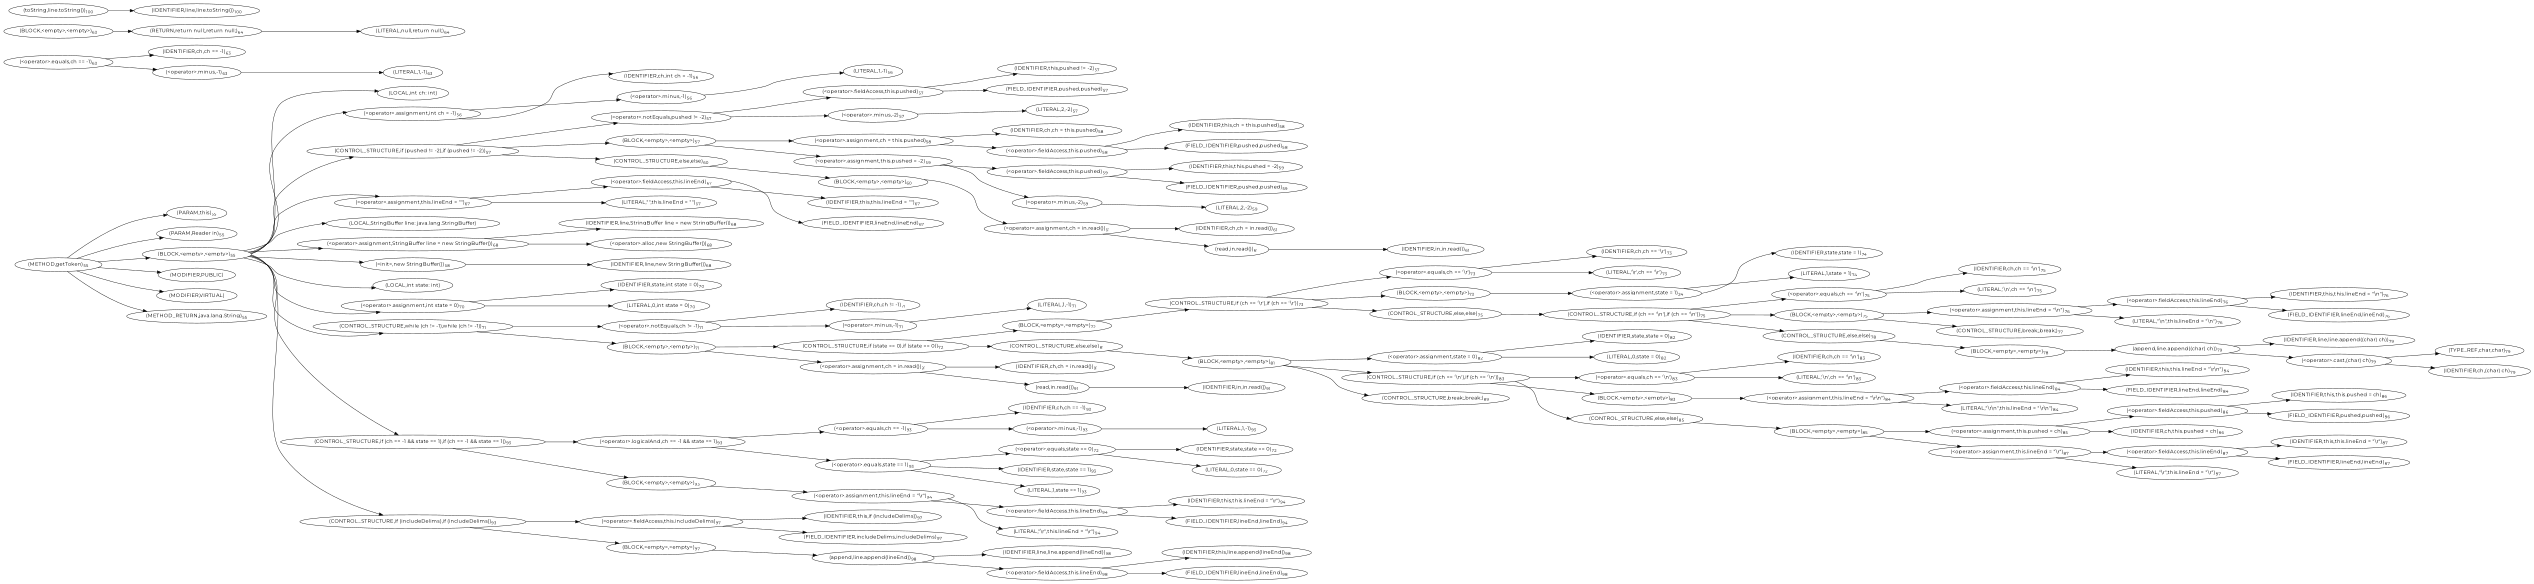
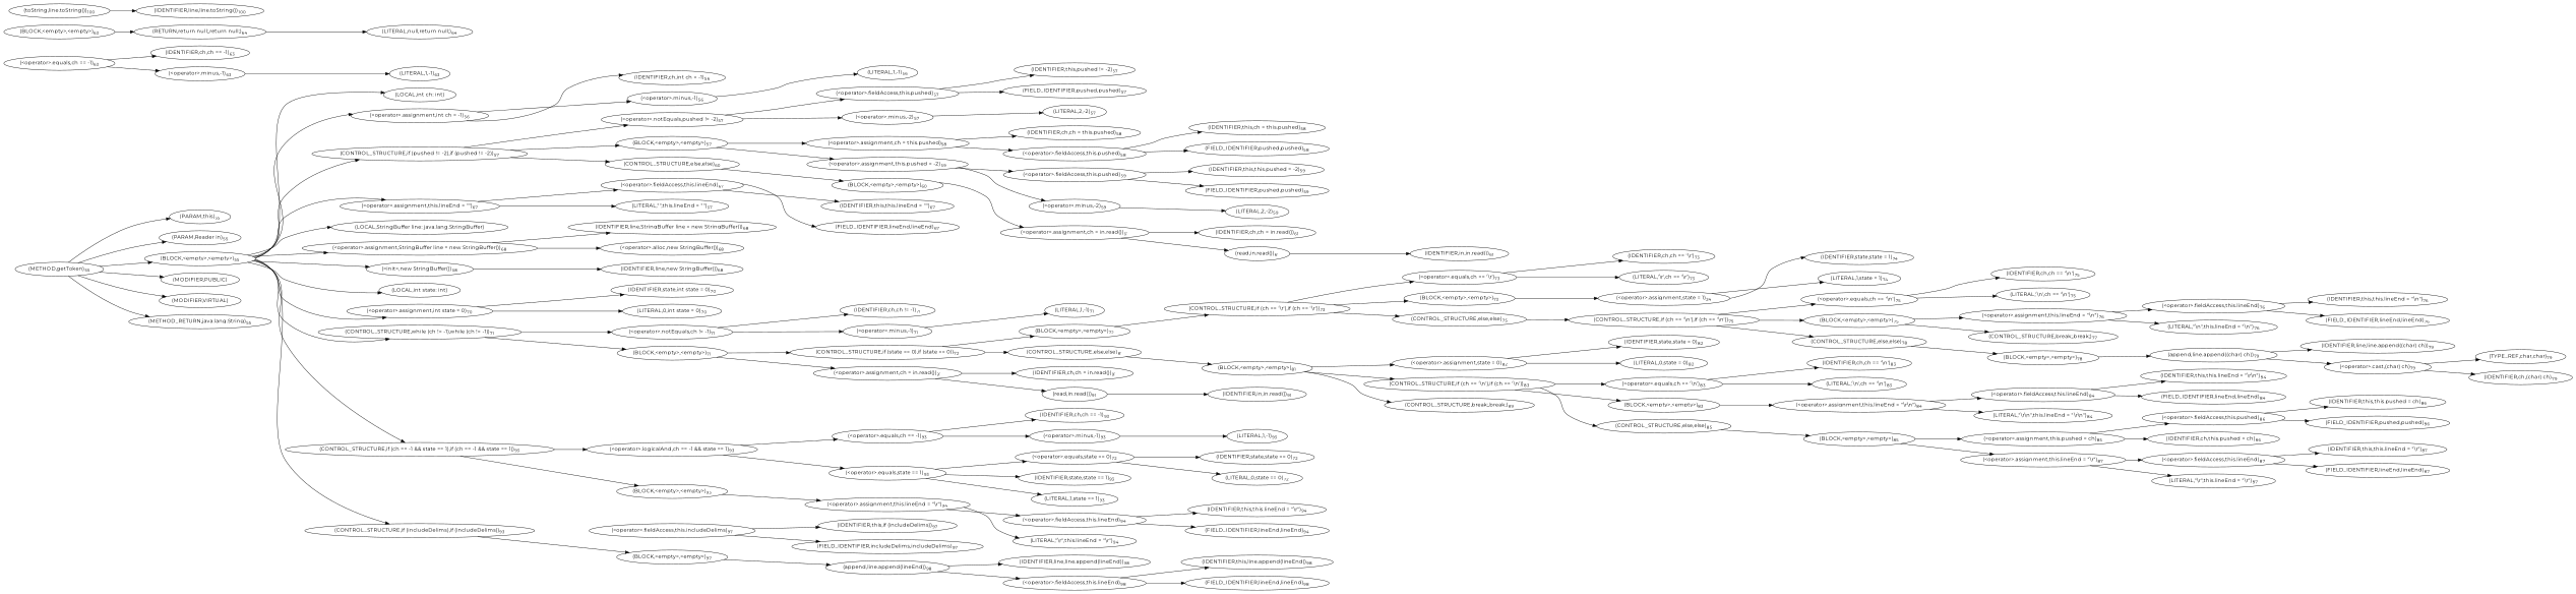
  digraph {
    fontname=Montserrat
    rankdir=LR
    node [fontname=Montserrat]
    edge [fontname=Montserrat]
    n1 [label=<(METHOD,getToken)<SUB>55</SUB>>]
    n2 [label=<(PARAM,this)<SUB>55</SUB>>]
    n3 [label=<(PARAM,Reader in)<SUB>55</SUB>>]
    n4 [label=<(BLOCK,&lt;empty&gt;,&lt;empty&gt;)<SUB>55</SUB>>]
    n5 [label=<(MODIFIER,PUBLIC)>]
    n6 [label=<(MODIFIER,VIRTUAL)>]
    n7 [label=<(METHOD_RETURN,java.lang.String)<SUB>55</SUB>>]
    n8 [label=<(LOCAL,int ch: int)>]
    n9 [label=<(&lt;operator&gt;.assignment,int ch = -1)<SUB>56</SUB>>]
    n10 [label=<(CONTROL_STRUCTURE,if (pushed != -2),if (pushed != -2))<SUB>57</SUB>>]
    n11 [label=<(&lt;operator&gt;.assignment,this.lineEnd = &quot;&quot;)<SUB>67</SUB>>]
    n12 [label=<(LOCAL,StringBuffer line: java.lang.StringBuffer)>]
    n13 [label=<(&lt;operator&gt;.assignment,StringBuffer line = new StringBuffer())<SUB>68</SUB>>]
    n14 [label=<(&lt;init&gt;,new StringBuffer())<SUB>68</SUB>>]
    n15 [label=<(LOCAL,int state: int)>]
    n16 [label=<(&lt;operator&gt;.assignment,int state = 0)<SUB>70</SUB>>]
    n17 [label=<(CONTROL_STRUCTURE,while (ch != -1),while (ch != -1))<SUB>71</SUB>>]
    n18 [label=<(CONTROL_STRUCTURE,if (ch == -1 &amp;&amp; state == 1),if (ch == -1 &amp;&amp; state == 1))<SUB>93</SUB>>]
    n19 [label=<(CONTROL_STRUCTURE,if (includeDelims),if (includeDelims))<SUB>93</SUB>>]
    n20 [label=<(IDENTIFIER,ch,int ch = -1)<SUB>56</SUB>>]
    n21 [label=<(&lt;operator&gt;.minus,-1)<SUB>56</SUB>>]
    n22 [label=<(&lt;operator&gt;.notEquals,pushed != -2)<SUB>57</SUB>>]
    n23 [label=<(BLOCK,&lt;empty&gt;,&lt;empty&gt;)<SUB>57</SUB>>]
    n24 [label=<(CONTROL_STRUCTURE,else,else)<SUB>60</SUB>>]
    n25 [label=<(&lt;operator&gt;.fieldAccess,this.lineEnd)<SUB>67</SUB>>]
    n26 [label=<(LITERAL,&quot;&quot;,this.lineEnd = &quot;&quot;)<SUB>67</SUB>>]
    n27 [label=<(IDENTIFIER,line,StringBuffer line = new StringBuffer())<SUB>68</SUB>>]
    n28 [label=<(&lt;operator&gt;.alloc,new StringBuffer())<SUB>68</SUB>>]
    n29 [label=<(IDENTIFIER,line,new StringBuffer())<SUB>68</SUB>>]
    n30 [label=<(IDENTIFIER,state,int state = 0)<SUB>70</SUB>>]
    n31 [label=<(LITERAL,0,int state = 0)<SUB>70</SUB>>]
    n32 [label=<(&lt;operator&gt;.notEquals,ch != -1)<SUB>71</SUB>>]
    n33 [label=<(BLOCK,&lt;empty&gt;,&lt;empty&gt;)<SUB>71</SUB>>]
    n34 [label=<(&lt;operator&gt;.logicalAnd,ch == -1 &amp;&amp; state == 1)<SUB>93</SUB>>]
    n35 [label=<(BLOCK,&lt;empty&gt;,&lt;empty&gt;)<SUB>93</SUB>>]
    n36 [label=<(&lt;operator&gt;.fieldAccess,this.includeDelims)<SUB>97</SUB>>]
    n37 [label=<(BLOCK,&lt;empty&gt;,&lt;empty&gt;)<SUB>97</SUB>>]
    n38 [label=<(LITERAL,1,-1)<SUB>56</SUB>>]
    n39 [label=<(&lt;operator&gt;.fieldAccess,this.pushed)<SUB>57</SUB>>]
    n40 [label=<(&lt;operator&gt;.minus,-2)<SUB>57</SUB>>]
    n41 [label=<(&lt;operator&gt;.assignment,ch = this.pushed)<SUB>58</SUB>>]
    n42 [label=<(&lt;operator&gt;.assignment,this.pushed = -2)<SUB>59</SUB>>]
    n43 [label=<(BLOCK,&lt;empty&gt;,&lt;empty&gt;)<SUB>60</SUB>>]
    n44 [label=<(IDENTIFIER,this,pushed != -2)<SUB>57</SUB>>]
    n45 [label=<(FIELD_IDENTIFIER,pushed,pushed)<SUB>57</SUB>>]
    n46 [label=<(LITERAL,2,-2)<SUB>57</SUB>>]
    n47 [label=<(IDENTIFIER,ch,ch = this.pushed)<SUB>58</SUB>>]
    n48 [label=<(&lt;operator&gt;.fieldAccess,this.pushed)<SUB>58</SUB>>]
    n49 [label=<(&lt;operator&gt;.fieldAccess,this.pushed)<SUB>59</SUB>>]
    n50 [label=<(&lt;operator&gt;.minus,-2)<SUB>59</SUB>>]
    n51 [label=<(IDENTIFIER,this,ch = this.pushed)<SUB>58</SUB>>]
    n52 [label=<(FIELD_IDENTIFIER,pushed,pushed)<SUB>58</SUB>>]
    n53 [label=<(IDENTIFIER,this,this.pushed = -2)<SUB>59</SUB>>]
    n54 [label=<(FIELD_IDENTIFIER,pushed,pushed)<SUB>59</SUB>>]
    n55 [label=<(LITERAL,2,-2)<SUB>59</SUB>>]
    n56 [label=<(&lt;operator&gt;.assignment,ch = in.read())<SUB>61</SUB>>]
    n57 [label=<(IDENTIFIER,ch,ch = in.read())<SUB>61</SUB>>]
    n58 [label=<(read,in.read())<SUB>61</SUB>>]
    n59 [label=<(IDENTIFIER,in,in.read())<SUB>61</SUB>>]
    n60 [label=<(&lt;operator&gt;.equals,ch == -1)<SUB>63</SUB>>]
    n61 [label=<(IDENTIFIER,ch,ch == -1)<SUB>63</SUB>>]
    n62 [label=<(&lt;operator&gt;.minus,-1)<SUB>63</SUB>>]
    n63 [label=<(BLOCK,&lt;empty&gt;,&lt;empty&gt;)<SUB>63</SUB>>]
    n64 [label=<(RETURN,return null;,return null;)<SUB>64</SUB>>]
    n65 [label=<(LITERAL,1,-1)<SUB>63</SUB>>]
    n66 [label=<(LITERAL,null,return null;)<SUB>64</SUB>>]
    n67 [label=<(IDENTIFIER,this,this.lineEnd = &quot;&quot;)<SUB>67</SUB>>]
    n68 [label=<(FIELD_IDENTIFIER,lineEnd,lineEnd)<SUB>67</SUB>>]
    n69 [label=<(IDENTIFIER,ch,ch != -1)<SUB>71</SUB>>]
    n70 [label=<(&lt;operator&gt;.minus,-1)<SUB>71</SUB>>]
    n71 [label=<(CONTROL_STRUCTURE,if (state == 0),if (state == 0))<SUB>72</SUB>>]
    n72 [label=<(&lt;operator&gt;.assignment,ch = in.read())<SUB>91</SUB>>]
    n73 [label=<(LITERAL,1,-1)<SUB>71</SUB>>]
    n74 [label=<(BLOCK,&lt;empty&gt;,&lt;empty&gt;)<SUB>72</SUB>>]
    n75 [label=<(CONTROL_STRUCTURE,else,else)<SUB>81</SUB>>]
    n76 [label=<(IDENTIFIER,ch,ch = in.read())<SUB>91</SUB>>]
    n77 [label=<(read,in.read())<SUB>91</SUB>>]
    n78 [label=<(&lt;operator&gt;.equals,state == 0)<SUB>72</SUB>>]
    n79 [label=<(IDENTIFIER,state,state == 0)<SUB>72</SUB>>]
    n80 [label=<(LITERAL,0,state == 0)<SUB>72</SUB>>]
    n81 [label=<(CONTROL_STRUCTURE,if (ch == '\r'),if (ch == '\r'))<SUB>73</SUB>>]
    n82 [label=<(BLOCK,&lt;empty&gt;,&lt;empty&gt;)<SUB>81</SUB>>]
    n83 [label=<(&lt;operator&gt;.equals,ch == '\r')<SUB>73</SUB>>]
    n84 [label=<(BLOCK,&lt;empty&gt;,&lt;empty&gt;)<SUB>73</SUB>>]
    n85 [label=<(CONTROL_STRUCTURE,else,else)<SUB>75</SUB>>]
    n86 [label=<(IDENTIFIER,ch,ch == '\r')<SUB>73</SUB>>]
    n87 [label=<(LITERAL,'\r',ch == '\r')<SUB>73</SUB>>]
    n88 [label=<(&lt;operator&gt;.assignment,state = 1)<SUB>24</SUB>>]
    n89 [label=<(CONTROL_STRUCTURE,if (ch == '\n'),if (ch == '\n'))<SUB>75</SUB>>]
    n90 [label=<(IDENTIFIER,state,state = 1)<SUB>74</SUB>>]
    n91 [label=<(LITERAL,1,state = 1)<SUB>74</SUB>>]
    n92 [label=<(&lt;operator&gt;.equals,ch == '\n')<SUB>75</SUB>>]
    n93 [label=<(BLOCK,&lt;empty&gt;,&lt;empty&gt;)<SUB>75</SUB>>]
    n94 [label=<(CONTROL_STRUCTURE,else,else)<SUB>78</SUB>>]
    n95 [label=<(IDENTIFIER,ch,ch == '\n')<SUB>75</SUB>>]
    n96 [label=<(LITERAL,'\n',ch == '\n')<SUB>75</SUB>>]
    n97 [label=<(&lt;operator&gt;.assignment,this.lineEnd = &quot;\n&quot;)<SUB>76</SUB>>]
    n98 [label=<(CONTROL_STRUCTURE,break;,break;)<SUB>77</SUB>>]
    n99 [label=<(BLOCK,&lt;empty&gt;,&lt;empty&gt;)<SUB>78</SUB>>]
    n100 [label=<(&lt;operator&gt;.fieldAccess,this.lineEnd)<SUB>76</SUB>>]
    n101 [label=<(LITERAL,&quot;\n&quot;,this.lineEnd = &quot;\n&quot;)<SUB>76</SUB>>]
    n102 [label=<(IDENTIFIER,this,this.lineEnd = &quot;\n&quot;)<SUB>76</SUB>>]
    n103 [label=<(FIELD_IDENTIFIER,lineEnd,lineEnd)<SUB>76</SUB>>]
    n104 [label=<(append,line.append((char) ch))<SUB>79</SUB>>]
    n105 [label=<(IDENTIFIER,line,line.append((char) ch))<SUB>79</SUB>>]
    n106 [label=<(&lt;operator&gt;.cast,(char) ch)<SUB>79</SUB>>]
    n107 [label=<(TYPE_REF,char,char)<SUB>79</SUB>>]
    n108 [label=<(IDENTIFIER,ch,(char) ch)<SUB>79</SUB>>]
    n109 [label=<(&lt;operator&gt;.assignment,state = 0)<SUB>82</SUB>>]
    n110 [label=<(CONTROL_STRUCTURE,if (ch == '\n'),if (ch == '\n'))<SUB>83</SUB>>]
    n111 [label=<(CONTROL_STRUCTURE,break;,break;)<SUB>89</SUB>>]
    n112 [label=<(IDENTIFIER,state,state = 0)<SUB>82</SUB>>]
    n113 [label=<(LITERAL,0,state = 0)<SUB>82</SUB>>]
    n114 [label=<(&lt;operator&gt;.equals,ch == '\n')<SUB>83</SUB>>]
    n115 [label=<(BLOCK,&lt;empty&gt;,&lt;empty&gt;)<SUB>83</SUB>>]
    n116 [label=<(CONTROL_STRUCTURE,else,else)<SUB>85</SUB>>]
    n117 [label=<(IDENTIFIER,ch,ch == '\n')<SUB>83</SUB>>]
    n118 [label=<(LITERAL,'\n',ch == '\n')<SUB>83</SUB>>]
    n119 [label=<(&lt;operator&gt;.assignment,this.lineEnd = &quot;\r\n&quot;)<SUB>84</SUB>>]
    n120 [label=<(BLOCK,&lt;empty&gt;,&lt;empty&gt;)<SUB>85</SUB>>]
    n121 [label=<(&lt;operator&gt;.fieldAccess,this.lineEnd)<SUB>84</SUB>>]
    n122 [label=<(LITERAL,&quot;\r\n&quot;,this.lineEnd = &quot;\r\n&quot;)<SUB>84</SUB>>]
    n123 [label=<(IDENTIFIER,this,this.lineEnd = &quot;\r\n&quot;)<SUB>84</SUB>>]
    n124 [label=<(FIELD_IDENTIFIER,lineEnd,lineEnd)<SUB>84</SUB>>]
    n125 [label=<(&lt;operator&gt;.assignment,this.pushed = ch)<SUB>85</SUB>>]
    n126 [label=<(&lt;operator&gt;.assignment,this.lineEnd = &quot;\r&quot;)<SUB>87</SUB>>]
    n127 [label=<(&lt;operator&gt;.fieldAccess,this.pushed)<SUB>86</SUB>>]
    n128 [label=<(IDENTIFIER,ch,this.pushed = ch)<SUB>86</SUB>>]
    n129 [label=<(&lt;operator&gt;.fieldAccess,this.lineEnd)<SUB>87</SUB>>]
    n130 [label=<(LITERAL,&quot;\r&quot;,this.lineEnd = &quot;\r&quot;)<SUB>87</SUB>>]
    n131 [label=<(IDENTIFIER,this,this.pushed = ch)<SUB>86</SUB>>]
    n132 [label=<(FIELD_IDENTIFIER,pushed,pushed)<SUB>86</SUB>>]
    n133 [label=<(IDENTIFIER,this,this.lineEnd = &quot;\r&quot;)<SUB>87</SUB>>]
    n134 [label=<(FIELD_IDENTIFIER,lineEnd,lineEnd)<SUB>87</SUB>>]
    n135 [label=<(IDENTIFIER,in,in.read())<SUB>91</SUB>>]
    n136 [label=<(&lt;operator&gt;.equals,ch == -1)<SUB>93</SUB>>]
    n137 [label=<(&lt;operator&gt;.equals,state == 1)<SUB>93</SUB>>]
    n138 [label=<(&lt;operator&gt;.assignment,this.lineEnd = &quot;\r&quot;)<SUB>94</SUB>>]
    n139 [label=<(IDENTIFIER,ch,ch == -1)<SUB>93</SUB>>]
    n140 [label=<(&lt;operator&gt;.minus,-1)<SUB>93</SUB>>]
    n141 [label=<(IDENTIFIER,state,state == 1)<SUB>93</SUB>>]
    n142 [label=<(LITERAL,1,state == 1)<SUB>93</SUB>>]
    n143 [label=<(LITERAL,1,-1)<SUB>93</SUB>>]
    n144 [label=<(&lt;operator&gt;.fieldAccess,this.lineEnd)<SUB>94</SUB>>]
    n145 [label=<(LITERAL,&quot;\r&quot;,this.lineEnd = &quot;\r&quot;)<SUB>94</SUB>>]
    n146 [label=<(IDENTIFIER,this,this.lineEnd = &quot;\r&quot;)<SUB>94</SUB>>]
    n147 [label=<(FIELD_IDENTIFIER,lineEnd,lineEnd)<SUB>94</SUB>>]
    n148 [label=<(IDENTIFIER,this,if (includeDelims))<SUB>97</SUB>>]
    n149 [label=<(FIELD_IDENTIFIER,includeDelims,includeDelims)<SUB>97</SUB>>]
    n150 [label=<(append,line.append(lineEnd))<SUB>98</SUB>>]
    n151 [label=<(IDENTIFIER,line,line.append(lineEnd))<SUB>98</SUB>>]
    n152 [label=<(&lt;operator&gt;.fieldAccess,this.lineEnd)<SUB>98</SUB>>]
    n153 [label=<(IDENTIFIER,this,line.append(lineEnd))<SUB>98</SUB>>]
    n154 [label=<(FIELD_IDENTIFIER,lineEnd,lineEnd)<SUB>98</SUB>>]
    n155 [label=<(toString,line.toString())<SUB>100</SUB>>]
    n156 [label=<(IDENTIFIER,line,line.toString())<SUB>100</SUB>>]
    n1 -> n2
    n1 -> n3
    n1 -> n4
    n1 -> n5
    n1 -> n6
    n1 -> n7
    n4 -> n8
    n4 -> n9
    n4 -> n10
    n4 -> n11
    n4 -> n12
    n4 -> n13
    n4 -> n14
    n4 -> n15
    n4 -> n16
    n4 -> n17
    n4 -> n18
    n4 -> n19
    n9 -> n20
    n9 -> n21
    n10 -> n22
    n10 -> n23
    n10 -> n24
    n11 -> n25
    n11 -> n26
    n13 -> n27
    n13 -> n28
    n14 -> n29
    n16 -> n30
    n16 -> n31
    n17 -> n32
    n17 -> n33
    n18 -> n34
    n18 -> n35
-   n19 -> n36
    n19 -> n37
    n21 -> n38
    n22 -> n39
    n22 -> n40
    n23 -> n41
    n23 -> n42
    n24 -> n43
    n25 -> n67
    n25 -> n68
    n32 -> n69
    n32 -> n70
    n33 -> n71
    n33 -> n72
    n34 -> n136
    n34 -> n137
    n35 -> n138
    n36 -> n148
    n36 -> n149
    n37 -> n150
    n39 -> n44
    n39 -> n45
    n40 -> n46
    n41 -> n47
    n41 -> n48
    n42 -> n49
    n42 -> n50
    n43 -> n56
    n48 -> n51
    n48 -> n52
    n49 -> n53
    n49 -> n54
    n50 -> n55
    n56 -> n57
    n56 -> n58
    n58 -> n59
    n60 -> n61
    n60 -> n62
    n62 -> n65
    n63 -> n64
    n64 -> n66
    n70 -> n73
    n71 -> n74
    n71 -> n75
    n72 -> n76
    n72 -> n77
    n74 -> n81
    n75 -> n82
    n77 -> n135
    n78 -> n79
    n78 -> n80
    n81 -> n83
    n81 -> n84
    n81 -> n85
    n82 -> n109
    n82 -> n110
    n82 -> n111
    n83 -> n86
    n83 -> n87
    n84 -> n88
    n85 -> n89
    n88 -> n90
    n88 -> n91
    n89 -> n92
    n89 -> n93
    n89 -> n94
    n92 -> n95
    n92 -> n96
    n93 -> n97
    n93 -> n98
    n94 -> n99
    n97 -> n100
    n97 -> n101
    n99 -> n104
    n100 -> n102
    n100 -> n103
    n104 -> n105
    n104 -> n106
    n106 -> n107
    n106 -> n108
    n109 -> n112
    n109 -> n113
    n110 -> n114
    n110 -> n115
    n110 -> n116
    n114 -> n117
    n114 -> n118
    n115 -> n119
    n116 -> n120
    n119 -> n121
    n119 -> n122
    n120 -> n125
    n120 -> n126
    n121 -> n123
    n121 -> n124
    n125 -> n127
    n125 -> n128
    n126 -> n129
    n126 -> n130
    n127 -> n131
    n127 -> n132
    n129 -> n133
    n129 -> n134
    n136 -> n139
    n136 -> n140
    n137 -> n78
    n137 -> n141
    n137 -> n142
    n138 -> n144
    n138 -> n145
    n140 -> n143
    n144 -> n146
    n144 -> n147
    n150 -> n151
    n150 -> n152
    n152 -> n153
    n152 -> n154
    n155 -> n156
  }
